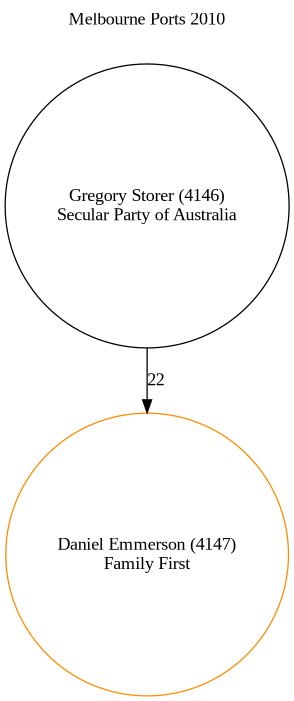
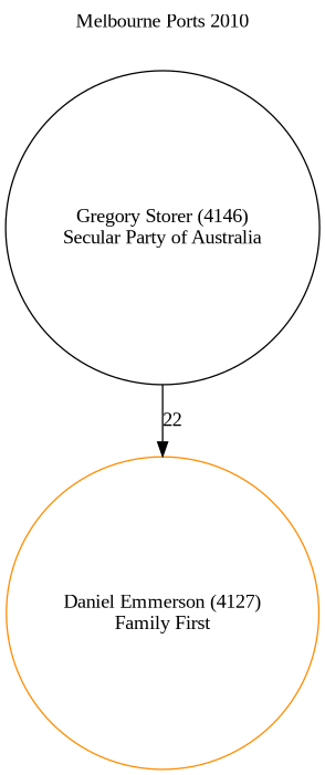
  digraph {
    label="Melbourne Ports 2010"
    labelloc=t
    mclimit=10
    fontname="Liberation Serif"
    node [shape=circle fontname="Liberation Serif"]
-   n1 [label="Daniel Emmerson (4147)\nFamily First" color=darkorange]
+   n1 [label="Daniel Emmerson (4127)\nFamily First" color=darkorange]
    n2 [label="Gregory Storer (4146)\nSecular Party of Australia" color=black]
    n2 -> n1 [label=22 style=solid fontname="Liberation Serif"]
  }
